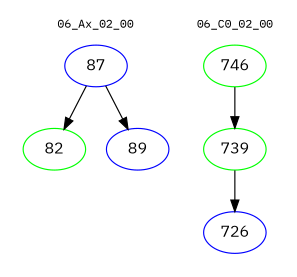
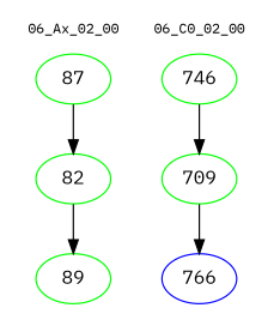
  digraph {
    fontname="IBM Plex Mono"
    node [color=green fontname="IBM Plex Mono"]
    edge [color=black fontname="IBM Plex Mono"]
-   n1 [color=blue label=87]
+   n1 [label=87]
    n2 [label=82]
-   n3 [color=blue label=89]
+   n3 [label=89]
    n4 [label=746]
-   n5 [label=739]
-   n6 [color=blue label=726]
+   n5 [label=709]
+   n6 [color=blue label=766]
    subgraph cluster_1 {
      color=white
      fontsize=10
      label="06_Ax_02_00"
      n1
      n2
      n3
    }
    subgraph cluster_2 {
      color=white
      fontsize=10
      label="06_C0_02_00"
      n4
      n5
      n6
    }
    n1 -> n2
-   n1 -> n3
+   n2 -> n3
    n4 -> n5
    n5 -> n6
  }
